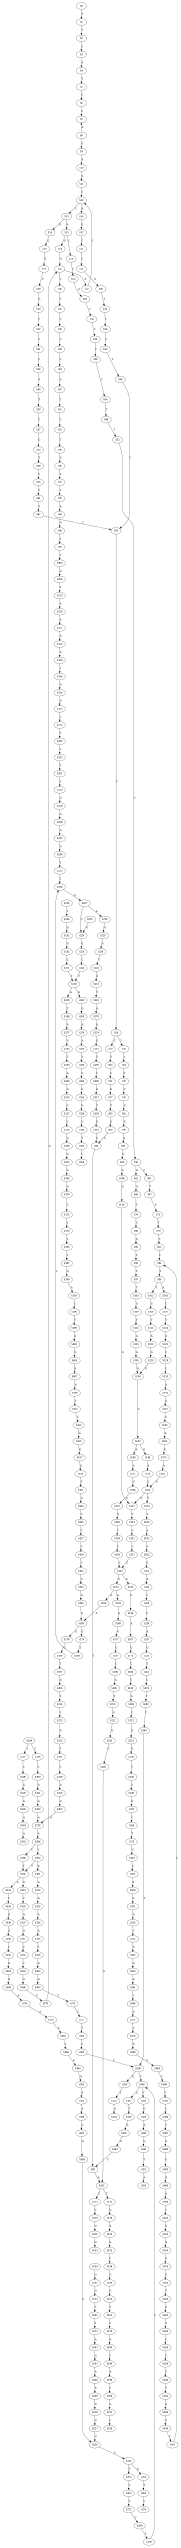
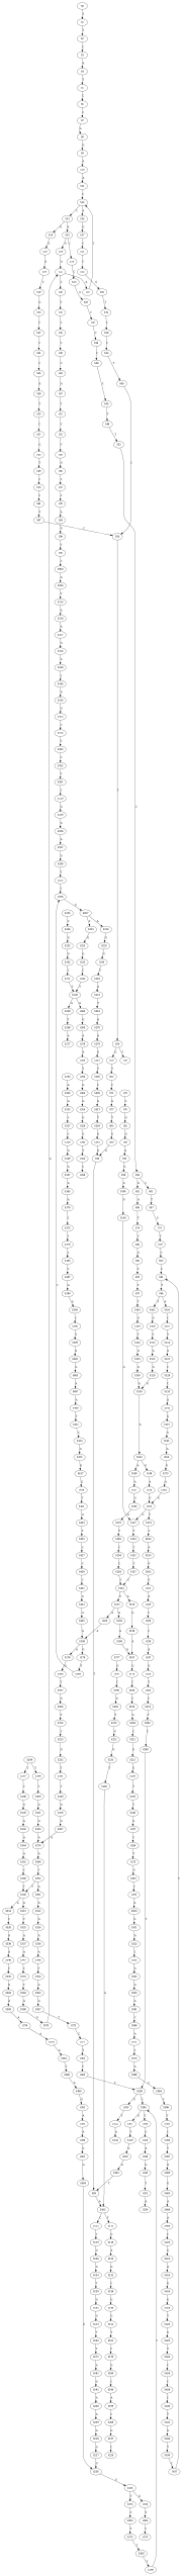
  strict digraph {
    fontname="Noto Serif"
    node [fontname="Noto Serif"]
    edge [fontname="Noto Serif"]
    S0
    S1
    S2
    S3
    S4
    S5
    S6
    S7
    S8
    S9
    S10
    S11
    S12
    S13
    S14
    S15
    S16
    S17
    S18
    S19
    S20
    S21
    S22
    S23
    S24
    S25
    S26
    S27
    S28
    S29
    S30
    S31
    S32
    S33
    S34
    S35
    S36
    S37
    S38
    S39
    S40
    S41
    S42
    S43
    S44
    S45
    S46
    S47
    S48
    S49
    S50
    S51
    S52
    S53
    S54
    S55
    S56
    S57
    S58
    S59
    S60
    S61
    S62
    S63
-   S64
    S65
    S66
    S67
    S68
    S69
    S70
    S71
    S72
    S73
    S74
    S75
    S76
    S77
    S78
    S79
    S80
    S81
    S82
    S83
    S84
    S85
    S86
    S87
    S88
    S89
    S90
    S91
    S92
    S93
    S94
    S95
    S96
    S97
    S98
    S99
    n101 [label=S900]
    S101
    S102
    S103
    S104
    S105
    S106
    S107
    S108
    S109
    S110
    S111
    S112
    S113
    S114
    S115
    S116
    S117
    S118
    S119
    S120
    S121
    S122
    S123
    S124
    S125
    S126
    S127
    S128
    S129
    S130
    S131
    S132
    S133
    S134
    S135
    S136
    S137
    S138
    S139
    S140
    S141
    S142
    S143
    S144
    S145
    S146
    S147
    S148
    S149
    S150
    S151
    S152
    S153
    S154
    S155
    S156
    S157
    S158
    S159
    S160
    S161
    S162
    S163
    S164
    S165
    S166
    S167
    S168
    S169
    S170
    S171
    S172
    S173
    S174
    S175
    S176
    S177
    S178
    S179
    S180
    S181
    S182
    S183
    S184
    S185
    S186
    S187
    S188
    S189
    S190
    S191
    S192
    S193
    S194
    S195
    S196
    S197
    S198
    S199
    S200
    S201
    S202
    S203
    S204
    S205
    S206
    S207
    S208
    S209
    S210
    S211
    S212
    S213
    S214
    S215
    S216
    S217
    S218
    S219
    S220
    S221
    S222
    S223
    S224
    S225
    S226
    S227
    S228
    S229
    S230
    S231
    S232
    S233
    S234
    S236
    S237
    S238
    S239
    S240
    S241
    S242
    S243
    S235
    S244
    S245
    S246
    S247
    S248
    S249
    S250
    S251
    S252
    S253
    S254
    S255
    S256
    S257
    S258
    S259
    S260
    S261
    S262
    S263
    S264
    S265
    S266
    S267
    S268
    S269
    S270
    S271
    S272
    S273
    S274
    S275
    S276
    S277
    S278
    S279
    S280
    S282
    S283
    S284
-   S285
    S286
    S287
    S288
    S290
    S291
    S292
    S293
    S294
    S295
    S296
    S289
    S297
    S298
    S299
    S300
    S301
    S302
    S303
    S304
    S305
    S306
    S307
    S308
    S309
    S310
    S311
    S312
    S313
    S314
    S315
    S316
    S317
    S318
    S319
    S320
    S321
    S322
    S323
    S324
    S325
    S326
    S327
    S328
    S329
    S330
    S331
    S332
    S333
    S334
    S335
    S336
    S337
    S338
    S339
    S340
    S341
    S342
    S343
    S344
    S345
    S346
    S347
    S348
    S349
    S350
    S351
    S352
    S353
    S354
    S355
    S356
    S357
    S358
    S359
    S360
    S361
    S362
    S363
    S364
    S365
    S366
    S367
    S368
    S369
    S370
    S371
    S372
    S373
    S374
    S375
    S376
    S377
    S378
    S379
    S380
    S381
    S382
    S383
    S384
    S385
    S386
    S387
    S388
    S389
    S390
    S391
    S392
    S393
    S394
    S395
    S396
    S397
    S398
    S399
    S400
    S401
    S402
    S403
    S404
    S405
    S406
    S407
    S408
    S409
    S410
    S411
    S412
    S413
    S414
    S415
    S416
    S417
    S418
    S419
    S420
    S421
    S422
    S423
    S424
    S425
    S426
    S427
    S428
    S429
    S430
    S431
    S432
    S433
    S434
    S435
    S436
    S437
    S0 -> S1 [label=T]
    S1 -> S2 [label=T]
    S2 -> S3 [label=C]
    S3 -> S4 [label=A]
    S4 -> S5 [label=T]
    S5 -> S6 [label=C]
    S6 -> S7 [label=C]
-   S8 -> S7 [label=A]
+   S7 -> S8 [label=A]
    S8 -> S9 [label=G]
    S9 -> S10 [label=A]
    S10 -> S11 [label=A]
    S11 -> S12 [label=C]
    S12 -> S13 [label=C]
    S12 -> S14 [label=A]
    S13 -> S15 [label=A]
    S13 -> S16 [label=G]
    S14 -> S17 [label=G]
    S15 -> S18 [label=G]
    S15 -> S19 [label=C]
    S16 -> S20 [label=G]
    S17 -> S21 [label=C]
    S18 -> S22 [label=A]
    S19 -> S23 [label=C]
    S20 -> S24 [label=A]
    S21 -> S25 [label=C]
    S22 -> S26 [label=C]
    S22 -> S27 [label=A]
    S23 -> S28 [label=A]
    S24 -> S29 [label=C]
    S25 -> S30 [label=G]
    S26 -> S31 [label=T]
    S27 -> S12 [label=C]
    S28 -> S32 [label=C]
    S29 -> S33 [label=G]
    S30 -> S34 [label=T]
    S31 -> S35 [label=C]
    S32 -> S36 [label=C]
    S33 -> S37 [label=C]
    S34 -> S38 [label=C]
    S35 -> S39 [label=C]
    S36 -> S40 [label=C]
    S37 -> S41 [label=C]
    S38 -> S42 [label=C]
    S39 -> S43 [label=C]
    S40 -> S44 [label=C]
    S41 -> S45 [label=C]
    S42 -> S46 [label=T]
    S43 -> S47 [label=A]
    S44 -> S48 [label=T]
    S45 -> S49 [label=A]
    S46 -> S50 [label=C]
    S47 -> S51 [label=T]
    S48 -> S52 [label=T]
    S49 -> S53 [label=T]
    S50 -> S54 [label=T]
    S51 -> S55 [label=C]
    S52 -> S56 [label=C]
    S53 -> S57 [label=C]
    S54 -> S58 [label=T]
    S54 -> S59 [label=G]
    S55 -> S60 [label=T]
    S56 -> S61 [label=C]
    S56 -> S62 [label=G]
    S57 -> S63 [label=G]
-   S58 -> S64 [label=C]
    S59 -> S65 [label=T]
    S60 -> S66 [label=G]
    S61 -> S67 [label=T]
    S62 -> S68 [label=A]
    S63 -> S69 [label=T]
-   S64 -> S70 [label=T]
    S65 -> S71 [label=C]
    S66 -> S72 [label=C]
    S67 -> S73 [label=G]
    S68 -> S74 [label=T]
    S69 -> S75 [label=C]
    S70 -> S76 [label=C]
    S71 -> S77 [label=G]
    S72 -> S78 [label=C]
    S73 -> S79 [label=T]
    S74 -> S80 [label=C]
    S75 -> S81 [label=C]
    S76 -> S82 [label=G]
    S77 -> S83 [label=T]
    S78 -> S84 [label=A]
    S79 -> S85 [label=C]
    S80 -> S86 [label=G]
    S81 -> S87 [label=T]
    S82 -> S88 [label=G]
    S83 -> S89 [label=G]
    S84 -> S90 [label=G]
    S85 -> S91 [label=C]
    S86 -> S92 [label=T]
    S87 -> S50 [label=C]
    S88 -> S93 [label=A]
    S89 -> S94 [label=G]
    S90 -> S95 [label=T]
    S91 -> S96 [label=T]
    S92 -> S97 [label=T]
    S93 -> S98 [label=G]
    S94 -> S99 [label=T]
    S95 -> n101 [label=C]
    S96 -> S101 [label=A]
    S96 -> S102 [label=T]
    S97 -> S103 [label=T]
    S98 -> S104 [label=A]
    S99 -> S105 [label=A]
    n101 -> S106 [label=G]
    S101 -> S107 [label=C]
    S102 -> S108 [label=G]
    S103 -> S109 [label=G]
    S104 -> S110 [label=G]
    S105 -> S111 [label=T]
    S105 -> S112 [label=C]
    S106 -> S113 [label=T]
    S107 -> S114 [label=T]
    S108 -> S115 [label=T]
    S109 -> S116 [label=T]
    S110 -> S117 [label=G]
    S111 -> S118 [label=G]
    S112 -> S119 [label=C]
    S113 -> S120 [label=A]
    S114 -> S121 [label=A]
    S115 -> S122 [label=A]
    S116 -> S123 [label=A]
    S117 -> S124 [label=T]
    S118 -> S125 [label=A]
    S119 -> S126 [label=G]
    S120 -> S127 [label=A]
    S121 -> S128 [label=C]
    S122 -> S129 [label=G]
    S123 -> S130 [label=G]
    S124 -> S131 [label=C]
    S125 -> S132 [label=G]
    S126 -> S133 [label=G]
    S127 -> S134 [label=G]
    S128 -> S135 [label=C]
    S129 -> S136 [label=G]
    S130 -> S136 [label=G]
    S131 -> S137 [label=C]
    S132 -> S138 [label=C]
+   S133 -> S139 [label=T]
    S134 -> S140 [label=A]
    S135 -> S141 [label=A]
    S136 -> S142 [label=A]
    S137 -> S143 [label=C]
    S138 -> S144 [label=G]
    S139 -> S145 [label=G]
    S140 -> S146 [label=C]
    S141 -> S147 [label=G]
    S142 -> S148 [label=G]
    S142 -> S149 [label=A]
    S143 -> S150 [label=A]
    S143 -> S151 [label=G]
    S144 -> S152 [label=G]
    S145 -> S153 [label=G]
    S146 -> S154 [label=G]
    S147 -> S155 [label=G]
    S148 -> S156 [label=A]
    S149 -> S157 [label=A]
    S150 -> S158 [label=G]
    S151 -> S159 [label=G]
    S151 -> S160 [label=A]
    S152 -> S161 [label=T]
    S153 -> S162 [label=T]
    S154 -> S163 [label=G]
    S155 -> S164 [label=A]
    S156 -> S165 [label=G]
    S157 -> S166 [label=G]
    S158 -> S167 [label=A]
    S159 -> S168 [label=A]
    S160 -> S169 [label=A]
    S161 -> S170 [label=C]
    S162 -> S171 [label=T]
    S163 -> S172 [label=C]
    S164 -> S173 [label=G]
    S165 -> S117 [label=G]
    S165 -> S174 [label=T]
    S166 -> S175 [label=G]
    S167 -> S176 [label=G]
-   S168 -> S177 [label=G]
+   S168 -> S167 [label=G]
    S169 -> S178 [label=A]
    S169 -> S179 [label=G]
    S170 -> S180 [label=G]
    S171 -> S181 [label=A]
    S172 -> S182 [label=T]
    S173 -> S183 [label=A]
    S174 -> S184 [label=C]
    S175 -> S185 [label=T]
    S176 -> S186 [label=C]
    S177 -> S187 [label=G]
    S178 -> S188 [label=G]
    S179 -> S189 [label=T]
    S180 -> S190 [label=C]
    S181 -> S191 [label=G]
    S182 -> S192 [label=C]
    S183 -> S165 [label=G]
    S184 -> S193 [label=A]
    S185 -> S194 [label=C]
    S186 -> S195 [label=C]
    S187 -> S196 [label=C]
    S188 -> S197 [label=T]
    S189 -> S198 [label=C]
    S190 -> S199 [label=A]
    S191 -> S200 [label=A]
    S192 -> S201 [label=T]
    S193 -> S202 [label=G]
    S194 -> S203 [label=C]
    S195 -> S204 [label=A]
    S196 -> S205 [label=G]
    S197 -> S206 [label=G]
    S198 -> S207 [label=G]
    S199 -> S208 [label=C]
    S200 -> S209 [label=A]
    S201 -> S210 [label=C]
    S202 -> S211 [label=G]
    S203 -> S143 [label=C]
    S204 -> S212 [label=C]
    S205 -> S213 [label=T]
    S206 -> S214 [label=T]
-   S207 -> S224 [label=C]
+   S207 -> S215 [label=C]
    S207 -> S216 [label=A]
    S208 -> S217 [label=G]
    S209 -> S218 [label=G]
    S210 -> S219 [label=G]
    S211 -> S220 [label=A]
    S212 -> S221 [label=G]
    S213 -> S222 [label=G]
    S214 -> S223 [label=C]
    S215 -> S224 [label=G]
    S216 -> S225 [label=G]
    S217 -> S226 [label=C]
    S218 -> S227 [label=G]
    S219 -> S228 [label=A]
    S220 -> S229 [label=C]
    S221 -> S230 [label=G]
    S222 -> S231 [label=G]
    S223 -> S232 [label=G]
    S224 -> S233 [label=G]
    S225 -> S234 [label=G]
    S227 -> S236 [label=G]
    S228 -> S237 [label=A]
    S229 -> S238 [label=C]
    S230 -> S239 [label=T]
    S231 -> S240 [label=T]
    S232 -> S241 [label=T]
    S233 -> S242 [label=C]
    S234 -> S243 [label=T]
    S236 -> S245 [label=G]
    S237 -> S246 [label=G]
    S238 -> S247 [label=A]
    S239 -> S248 [label=T]
    S240 -> S105 [label=A]
    S241 -> S249 [label=C]
    S242 -> S250 [label=T]
    S243 -> S251 [label=A]
    S235 -> S244 [label=C]
    S244 -> S252 [label=G]
    S245 -> S253 [label=T]
    S245 -> S254 [label=G]
    S246 -> S255 [label=T]
    S247 -> S256 [label=G]
    S248 -> S257 [label=A]
    S249 -> S258 [label=G]
    S250 -> S259 [label=A]
    S250 -> S260 [label=G]
    S251 -> S261 [label=T]
    S252 -> S262 [label=G]
    S253 -> S263 [label=C]
    S254 -> S264 [label=T]
    S255 -> S198 [label=C]
    S256 -> S265 [label=T]
    S257 -> S266 [label=C]
    S258 -> S267 [label=G]
    S259 -> S268 [label=T]
    S260 -> S269 [label=G]
    S261 -> S270 [label=A]
    S262 -> S271 [label=C]
    S263 -> S272 [label=T]
    S264 -> S273 [label=C]
    S265 -> S274 [label=C]
    S266 -> S275 [label=T]
    S267 -> S276 [label=A]
    S268 -> S277 [label=A]
    S269 -> S278 [label=A]
    S270 -> S279 [label=A]
    S271 -> S250 [label=T]
    S272 -> S280 [label=C]
    S274 -> S282 [label=T]
    S275 -> S283 [label=G]
    S276 -> S284 [label=A]
-   S277 -> S285 [label=G]
    S278 -> S286 [label=A]
    S279 -> S287 [label=G]
    S280 -> S288 [label=T]
    S282 -> S290 [label=C]
    S283 -> S291 [label=C]
    S284 -> S292 [label=C]
-   S285 -> S293 [label=T]
    S286 -> S294 [label=T]
    S287 -> S295 [label=T]
    S288 -> S296 [label=C]
    S290 -> S299 [label=T]
    S291 -> S300 [label=A]
    S292 -> S301 [label=A]
    S292 -> S302 [label=T]
    S293 -> S303 [label=A]
    S294 -> S304 [label=G]
    S295 -> S305 [label=C]
    S296 -> S306 [label=T]
    S296 -> S307 [label=G]
    S289 -> S297 [label=C]
    S289 -> S298 [label=T]
    S297 -> S308 [label=C]
    S298 -> S309 [label=C]
    S299 -> S296 [label=C]
    S299 -> S310 [label=G]
    S300 -> S311 [label=G]
    S301 -> S312 [label=G]
    S302 -> S313 [label=G]
    S302 -> S314 [label=A]
    S303 -> S315 [label=G]
    S304 -> S316 [label=G]
    S305 -> S317 [label=G]
    S306 -> S318 [label=G]
    S307 -> S319 [label=T]
    S308 -> S320 [label=G]
    S309 -> S321 [label=G]
    S310 -> S322 [label=T]
    S311 -> S323 [label=A]
    S312 -> S324 [label=G]
    S313 -> S325 [label=C]
    S314 -> S326 [label=C]
    S315 -> S327 [label=C]
    S316 -> S328 [label=G]
    S317 -> S329 [label=T]
    S318 -> S330 [label=A]
    S319 -> S331 [label=G]
    S320 -> S332 [label=G]
    S321 -> S333 [label=G]
    S322 -> S334 [label=A]
    S323 -> S335 [label=C]
    S324 -> S336 [label=A]
    S325 -> S337 [label=A]
    S326 -> S338 [label=A]
    S327 -> S339 [label=C]
    S328 -> S340 [label=G]
    S329 -> S341 [label=G]
    S330 -> S342 [label=G]
    S331 -> S343 [label=G]
    S332 -> S344 [label=A]
    S333 -> S276 [label=A]
    S335 -> S345 [label=G]
    S336 -> S346 [label=A]
    S337 -> S347 [label=A]
    S338 -> S348 [label=A]
    S339 -> S349 [label=G]
    S340 -> S350 [label=T]
    S341 -> S94 [label=G]
    S342 -> S351 [label=T]
    S343 -> S99 [label=T]
    S344 -> S352 [label=A]
    S345 -> S353 [label=G]
    S346 -> S354 [label=T]
    S347 -> S355 [label=C]
    S348 -> S356 [label=C]
    S349 -> S357 [label=A]
    S350 -> S358 [label=C]
    S351 -> S359 [label=A]
-   S284 -> S360 [label=C]
+   S352 -> S360 [label=C]
    S353 -> S361 [label=A]
    S354 -> S362 [label=A]
    S355 -> S363 [label=C]
    S356 -> S364 [label=G]
    S357 -> S365 [label=A]
    S360 -> S302 [label=T]
    S361 -> S366 [label=C]
    S362 -> S367 [label=G]
    S363 -> S368 [label=A]
    S364 -> S369 [label=A]
    S365 -> S370 [label=A]
    S366 -> S371 [label=A]
    S367 -> S372 [label=T]
    S368 -> S373 [label=G]
    S369 -> S374 [label=A]
    S370 -> S375 [label=C]
    S371 -> S376 [label=C]
    S372 -> S377 [label=C]
    S373 -> S22 [label=A]
    S374 -> S378 [label=A]
    S375 -> S379 [label=C]
    S376 -> S380 [label=A]
    S377 -> S381 [label=T]
    S378 -> S382 [label=A]
    S379 -> S383 [label=C]
    S380 -> S384 [label=C]
    S381 -> S385 [label=C]
    S382 -> S386 [label=C]
    S383 -> S387 [label=C]
    S384 -> S388 [label=C]
    S385 -> S299 [label=T]
    S386 -> S389 [label=A]
    S387 -> S390 [label=G]
    S388 -> S391 [label=T]
    S389 -> S392 [label=G]
    S390 -> S393 [label=A]
    S391 -> S394 [label=C]
    S392 -> S395 [label=A]
    S393 -> S396 [label=C]
    S394 -> S397 [label=T]
    S395 -> S398 [label=A]
    S396 -> S399 [label=T]
    S397 -> S400 [label=A]
    S398 -> S401 [label=G]
    S399 -> S402 [label=A]
    S400 -> S403 [label=G]
    S401 -> S404 [label=G]
    S402 -> S405 [label=G]
    S403 -> S406 [label=A]
    S404 -> S236 [label=G]
    S405 -> S407 [label=A]
    S406 -> S408 [label=A]
    S407 -> S409 [label=A]
    S408 -> S410 [label=C]
    S409 -> S411 [label=T]
    S410 -> S412 [label=G]
    S411 -> S413 [label=C]
    S412 -> S414 [label=A]
    S413 -> S415 [label=G]
    S414 -> S416 [label=G]
    S415 -> S417 [label=G]
    S416 -> S418 [label=G]
    S417 -> S419 [label=G]
    S418 -> S420 [label=T]
    S419 -> S421 [label=T]
    S420 -> S422 [label=G]
    S421 -> S423 [label=A]
    S422 -> S424 [label=T]
    S423 -> S425 [label=T]
    S424 -> S426 [label=C]
    S425 -> S427 [label=C]
    S426 -> S428 [label=C]
    S427 -> S429 [label=C]
    S428 -> S430 [label=C]
    S429 -> S431 [label=C]
    S430 -> S432 [label=T]
    S431 -> S433 [label=G]
    S432 -> S434 [label=G]
    S433 -> S435 [label=A]
    S434 -> S436 [label=T]
    S435 -> S169 [label=A]
    S436 -> S437 [label=C]
    S437 -> S91 [label=C]
  }
